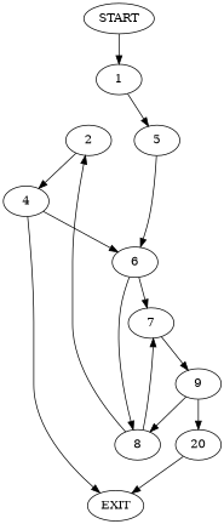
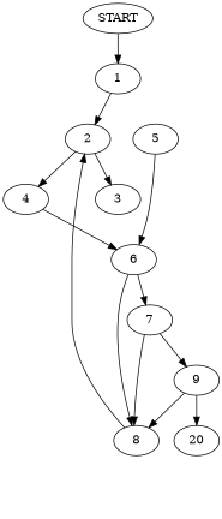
  digraph {
    n1 [label=START]
    1
    2
-   n4 [label=EXIT]
+   3
    4
    6
    5
    7
    8
    9
    n12 [label=20]
    n1 -> 1
-   1 -> 5
+   1 -> 2
+   2 -> 3
    2 -> 4
-   4 -> n4
    4 -> 6
    6 -> 7
    6 -> 8
    5 -> 6
-   8 -> 7
+   7 -> 8
    7 -> 9
    8 -> 2
    9 -> 8
    9 -> n12
-   n12 -> n4
  }
